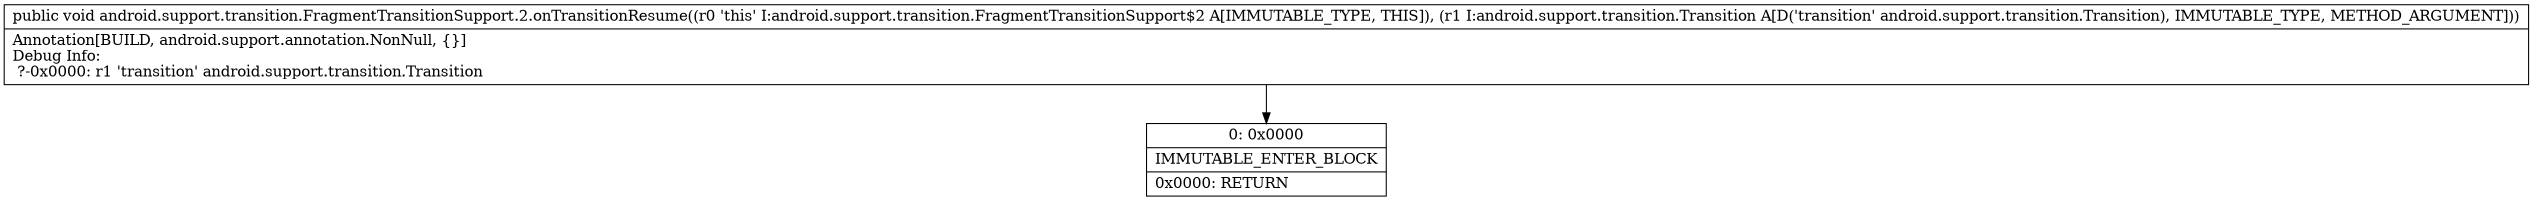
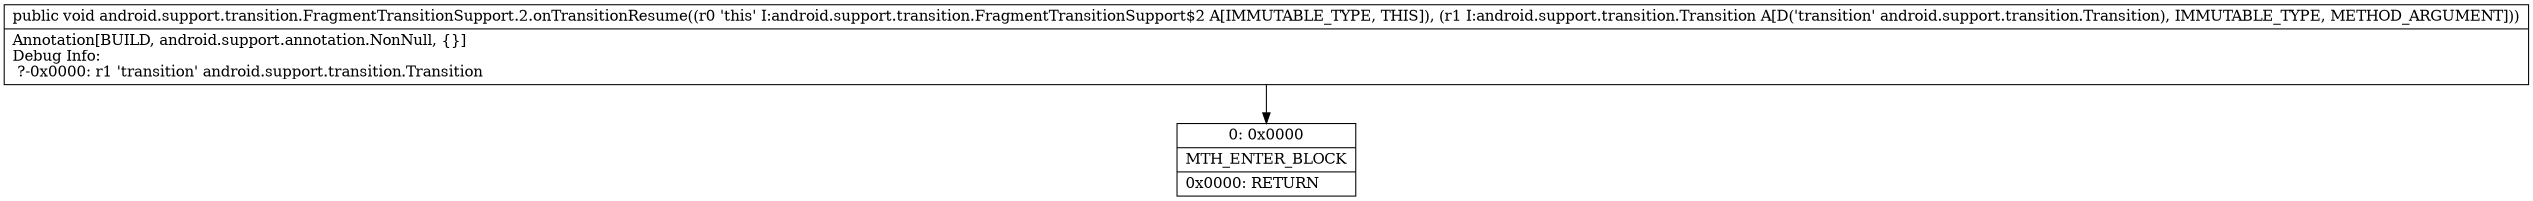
  digraph {
    node [shape=record]
-   n1 [label="{0\:\ 0x0000|IMMUTABLE_ENTER_BLOCK\l|0x0000: RETURN   \l}"]
+   n1 [label="{0\:\ 0x0000|MTH_ENTER_BLOCK\l|0x0000: RETURN   \l}"]
    n2 [label="{public void android.support.transition.FragmentTransitionSupport.2.onTransitionResume((r0 'this' I:android.support.transition.FragmentTransitionSupport$2 A[IMMUTABLE_TYPE, THIS]), (r1 I:android.support.transition.Transition A[D('transition' android.support.transition.Transition), IMMUTABLE_TYPE, METHOD_ARGUMENT]))  | Annotation[BUILD, android.support.annotation.NonNull, \{\}]\lDebug Info:\l  ?\-0x0000: r1 'transition' android.support.transition.Transition\l}"]
    n2 -> n1
  }
